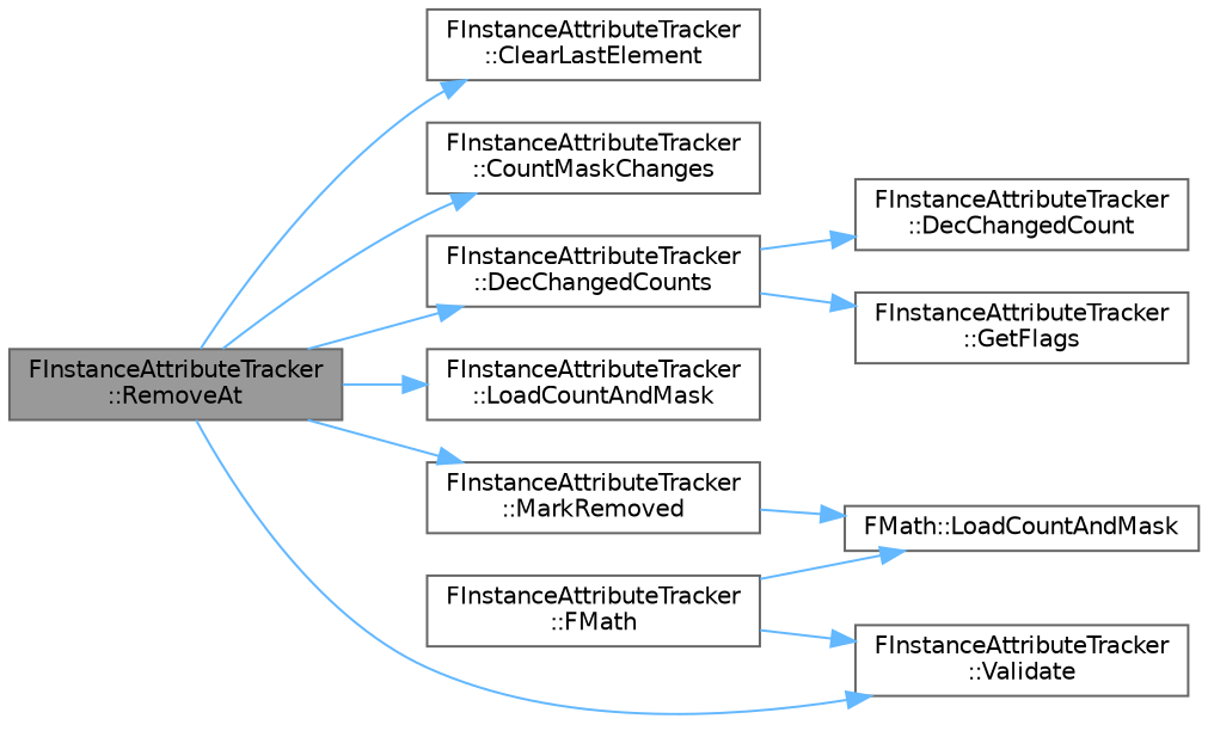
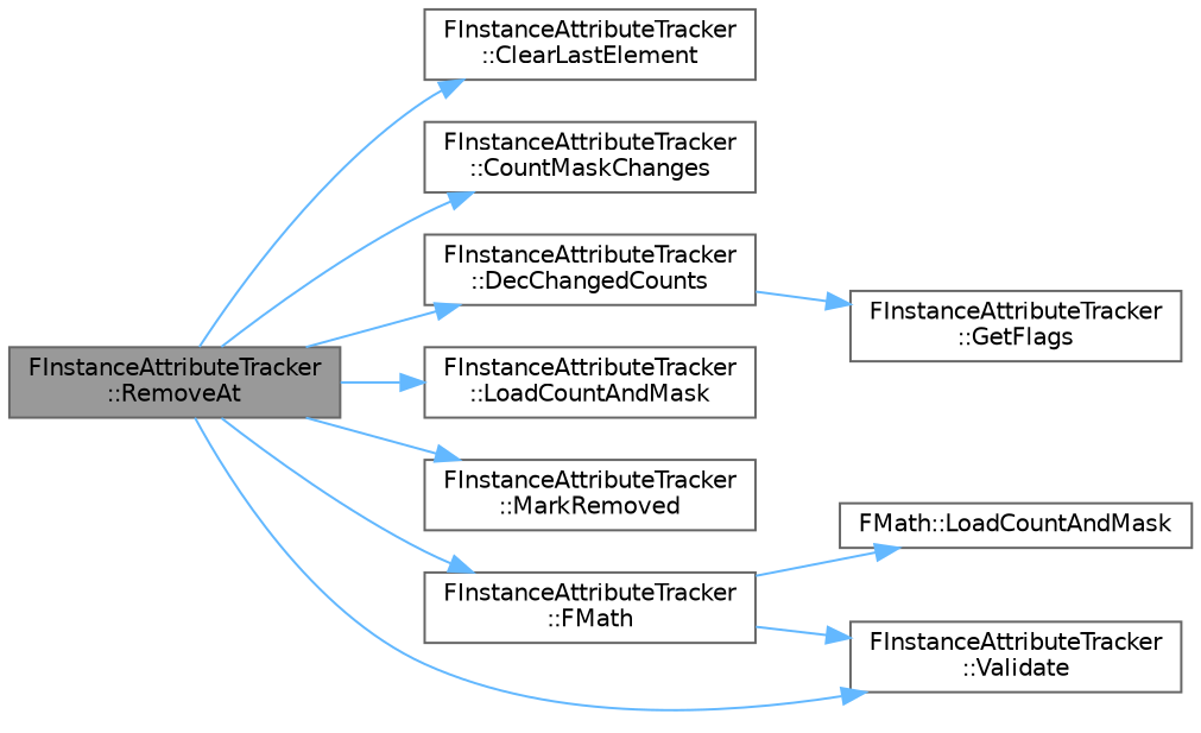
  digraph {
    rankdir=LR
    node [color=grey40 fillcolor=white fontname=Helvetica fontsize=10 shape=box style=filled]
    edge [color=steelblue1 fontname=Helvetica fontsize=10 labelfontname=Helvetica labelfontsize=10 style=solid]
    n1 [color=gray40 fillcolor=grey60 fontcolor=black height=0.2 label="FInstanceAttributeTracker\l::RemoveAt" width=0.4]
    n2 [height=0.2 label="FInstanceAttributeTracker\l::ClearLastElement" width=0.4]
    n3 [height=0.2 label="FInstanceAttributeTracker\l::CountMaskChanges" width=0.4]
    n4 [height=0.2 label="FInstanceAttributeTracker\l::DecChangedCounts" width=0.4]
    n5 [height=0.2 label="FInstanceAttributeTracker\l::LoadCountAndMask" width=0.4]
    n6 [height=0.2 label="FInstanceAttributeTracker\l::MarkRemoved" width=0.4]
    n7 [height=0.2 label="FInstanceAttributeTracker\l::FMath" width=0.4]
    n8 [height=0.2 label="FInstanceAttributeTracker\l::Validate" width=0.4]
-   n9 [height=0.2 label="FInstanceAttributeTracker\l::DecChangedCount" width=0.4]
    n10 [height=0.2 label="FInstanceAttributeTracker\l::GetFlags" width=0.4]
    n11 [height=0.2 label="FMath::LoadCountAndMask" width=0.4]
    n1 -> n2
    n1 -> n3
    n1 -> n4
    n1 -> n5
    n1 -> n6
+   n1 -> n7
    n1 -> n8
-   n4 -> n9
    n4 -> n10
-   n6 -> n11
    n7 -> n8
    n7 -> n11
  }
